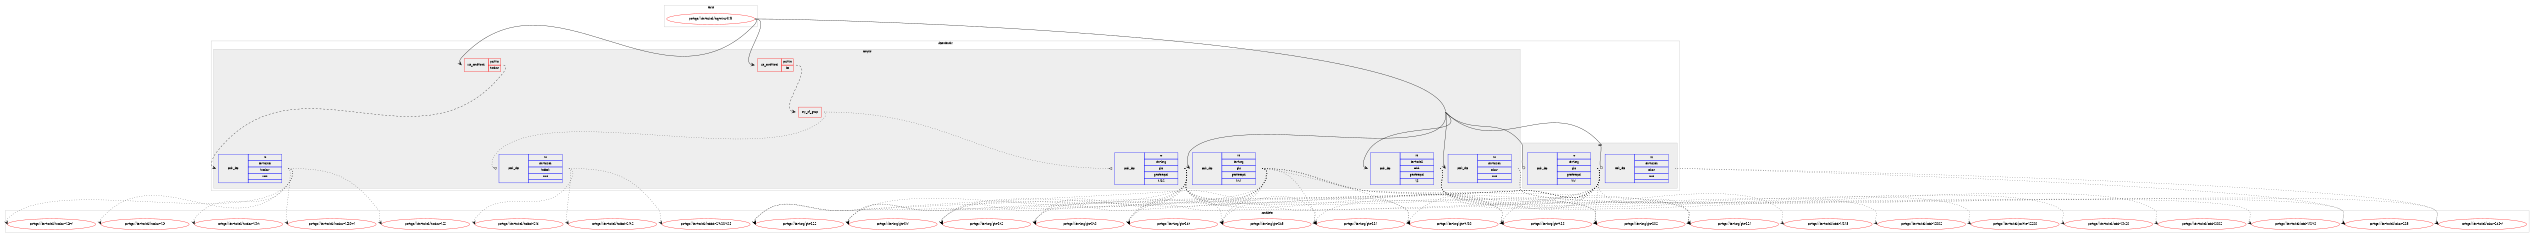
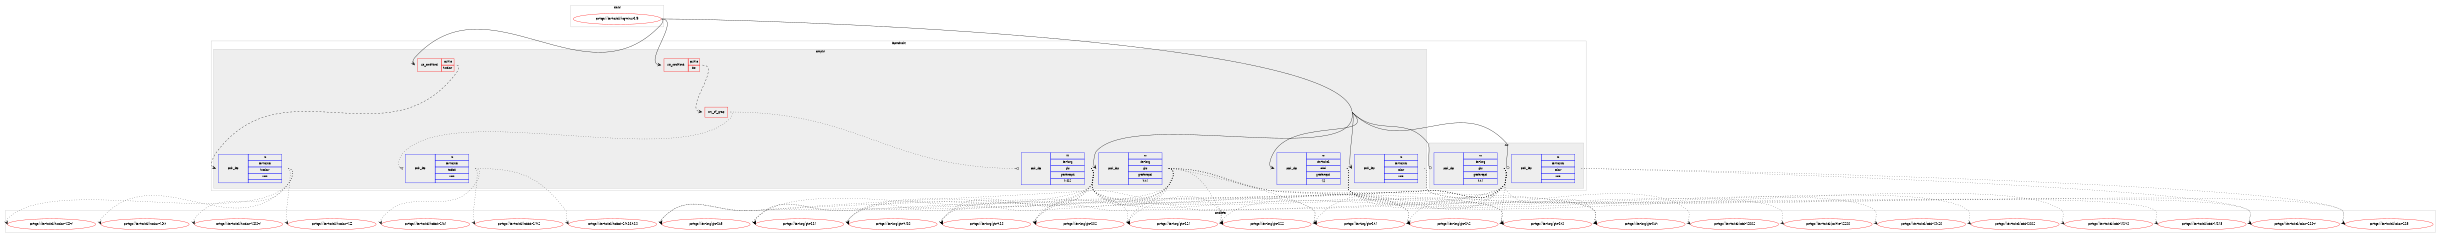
  digraph {
    compound=true
    concentrate=true
    fontname="Patrick Hand"
    fontsize=10
    newrank=true
    rankdir=TB
    ranksep=1.5
    node [color=red fontname="Patrick Hand" fontsize=10]
    edge [arrowhead=vee fontname="Patrick Hand" headport=w style=dotted tailport=e weight=100]
    n1 [label="portage://dev-haskell/hcg-minus-0.15" width=4]
    n2 [color=blue label=<<TABLE BORDER="0" CELLBORDER="1" CELLSPACING="0" CELLPADDING="4" WIDTH="220"><TR><TD ROWSPAN="6" CELLPADDING="30">pack_dep</TD></TR><TR><TD WIDTH="110">no</TD></TR><TR><TD>dev-haskell</TD></TR><TR><TD>haddock</TD></TR><TR><TD>none</TD></TR><TR><TD></TD></TR></TABLE>> shape=none]
    n3 [color=blue label=<<TABLE BORDER="0" CELLBORDER="1" CELLSPACING="0" CELLPADDING="4" WIDTH="220"><TR><TD ROWSPAN="6" CELLPADDING="30">pack_dep</TD></TR><TR><TD WIDTH="110">no</TD></TR><TR><TD>dev-lang</TD></TR><TR><TD>ghc</TD></TR><TR><TD>greaterequal</TD></TR><TR><TD>7.10.2</TD></TR></TABLE>> shape=none]
    n4 [label=<<TABLE BORDER="0" CELLBORDER="1" CELLSPACING="0" CELLPADDING="4"><TR><TD CELLPADDING="10">any_of_group</TD></TR></TABLE>> shape=none]
    n5 [label=<<TABLE BORDER="0" CELLBORDER="1" CELLSPACING="0" CELLPADDING="4"><TR><TD ROWSPAN="3" CELLPADDING="10">use_conditional</TD></TR><TR><TD>positive</TD></TR><TR><TD>doc</TD></TR></TABLE>> shape=none]
    n6 [color=blue label=<<TABLE BORDER="0" CELLBORDER="1" CELLSPACING="0" CELLPADDING="4" WIDTH="220"><TR><TD ROWSPAN="6" CELLPADDING="30">pack_dep</TD></TR><TR><TD WIDTH="110">no</TD></TR><TR><TD>dev-haskell</TD></TR><TR><TD>hscolour</TD></TR><TR><TD>none</TD></TR><TR><TD></TD></TR></TABLE>> shape=none]
    n7 [label=<<TABLE BORDER="0" CELLBORDER="1" CELLSPACING="0" CELLPADDING="4"><TR><TD ROWSPAN="3" CELLPADDING="10">use_conditional</TD></TR><TR><TD>positive</TD></TR><TR><TD>hscolour</TD></TR></TABLE>> shape=none]
    n8 [color=blue label=<<TABLE BORDER="0" CELLBORDER="1" CELLSPACING="0" CELLPADDING="4" WIDTH="220"><TR><TD ROWSPAN="6" CELLPADDING="30">pack_dep</TD></TR><TR><TD WIDTH="110">no</TD></TR><TR><TD>dev-haskell</TD></TR><TR><TD>cabal</TD></TR><TR><TD>greaterequal</TD></TR><TR><TD>1.8</TD></TR></TABLE>> shape=none]
    n9 [color=blue label=<<TABLE BORDER="0" CELLBORDER="1" CELLSPACING="0" CELLPADDING="4" WIDTH="220"><TR><TD ROWSPAN="6" CELLPADDING="30">pack_dep</TD></TR><TR><TD WIDTH="110">no</TD></TR><TR><TD>dev-haskell</TD></TR><TR><TD>colour</TD></TR><TR><TD>none</TD></TR><TR><TD></TD></TR></TABLE>> shape=none]
    n10 [color=blue label=<<TABLE BORDER="0" CELLBORDER="1" CELLSPACING="0" CELLPADDING="4" WIDTH="220"><TR><TD ROWSPAN="6" CELLPADDING="30">pack_dep</TD></TR><TR><TD WIDTH="110">no</TD></TR><TR><TD>dev-lang</TD></TR><TR><TD>ghc</TD></TR><TR><TD>greaterequal</TD></TR><TR><TD>7.4.1</TD></TR></TABLE>> shape=none]
    n11 [color=blue label=<<TABLE BORDER="0" CELLBORDER="1" CELLSPACING="0" CELLPADDING="4" WIDTH="220"><TR><TD ROWSPAN="6" CELLPADDING="30">pack_dep</TD></TR><TR><TD WIDTH="110">no</TD></TR><TR><TD>dev-lang</TD></TR><TR><TD>ghc</TD></TR><TR><TD>greaterequal</TD></TR><TR><TD>7.4.1</TD></TR></TABLE>> shape=none]
    n12 [color=blue label=<<TABLE BORDER="0" CELLBORDER="1" CELLSPACING="0" CELLPADDING="4" WIDTH="220"><TR><TD ROWSPAN="6" CELLPADDING="30">pack_dep</TD></TR><TR><TD WIDTH="110">no</TD></TR><TR><TD>dev-haskell</TD></TR><TR><TD>colour</TD></TR><TR><TD>none</TD></TR><TR><TD></TD></TR></TABLE>> shape=none]
    n13 [label="portage://dev-haskell/haddock-2.17.2" width=4]
    n14 [label="portage://dev-haskell/haddock-2.16.1" width=4]
    n15 [label="portage://dev-haskell/haddock-2.14.3.0.7.8.3" width=4]
    n16 [label="portage://dev-lang/ghc-8.8.1" width=4]
    n17 [label="portage://dev-lang/ghc-8.6.5" width=4]
    n18 [label="portage://dev-lang/ghc-8.6.4" width=4]
    n19 [label="portage://dev-lang/ghc-8.4.3" width=4]
    n20 [label="portage://dev-lang/ghc-8.4.2" width=4]
    n21 [label="portage://dev-lang/ghc-8.4.1" width=4]
    n22 [label="portage://dev-lang/ghc-8.2.2" width=4]
    n23 [label="portage://dev-lang/ghc-8.2.1" width=4]
    n24 [label="portage://dev-lang/ghc-8.0.2" width=4]
    n25 [label="portage://dev-lang/ghc-7.8.8" width=4]
    n26 [label="portage://dev-lang/ghc-7.10.3" width=4]
    n27 [label="portage://dev-haskell/hscolour-1.24.4" width=4]
-   n28 [label="portage://dev-haskell/hscolour-1.24" width=4]
-   n29 [label="portage://dev-haskell/hscolour-1.26-r1" width=4]
+   n29 [label="portage://dev-haskell/hscolour-1.23-r1" width=4]
    n30 [label="portage://dev-haskell/hscolour-1.22" width=4]
    n31 [label="portage://dev-haskell/hscolour-1.20.3-r1" width=4]
    n32 [label="portage://dev-haskell/cabal-2.0.0.2" width=4]
    n33 [label="portage://dev-haskell/cabal-1.24.2.0" width=4]
    n34 [label="portage://dev-haskell/positive-1.22.8.0" width=4]
    n35 [label="portage://dev-haskell/cabal-1.20.0.2" width=4]
    n36 [label="portage://dev-haskell/cabal-1.18.1.5" width=4]
    n37 [label="portage://dev-haskell/cabal-1.18.7.3" width=4]
    n38 [label="portage://dev-haskell/colour-2.3.5" width=4]
-   n39 [label="portage://dev-haskell/colour-2.6.3-r1" width=4]
+   n39 [label="portage://dev-haskell/colour-2.3.3-r1" width=4]
    subgraph cluster_1 {
      color=gray
      label=<<i>ebuild</i>>
      n1
    }
    subgraph cluster_2 {
      color=gray
      label=<<i>dependencies</i>>
      subgraph cluster_3 {
        color=gray
        fillcolor="#eeeeee"
        label=<<i>compile</i>>
        style=filled
        subgraph sub_4 {
          color=gray
          fillcolor="#eeeeee"
          label=<<i>compile</i>>
          style=filled
          n5
          subgraph sub_5 {
            color=gray
            fillcolor="#eeeeee"
            label=<<i>compile</i>>
            style=filled
            n4
            subgraph sub_6 {
              color=gray
              fillcolor="#eeeeee"
              label=<<i>compile</i>>
              style=filled
              n2
            }
            subgraph sub_7 {
              color=gray
              fillcolor="#eeeeee"
              label=<<i>compile</i>>
              style=filled
              n3
            }
          }
        }
        subgraph sub_8 {
          color=gray
          fillcolor="#eeeeee"
          label=<<i>compile</i>>
          style=filled
          n7
          subgraph sub_9 {
            color=gray
            fillcolor="#eeeeee"
            label=<<i>compile</i>>
            style=filled
            n6
          }
        }
        subgraph sub_10 {
          color=gray
          fillcolor="#eeeeee"
          label=<<i>compile</i>>
          style=filled
          n8
        }
        subgraph sub_11 {
          color=gray
          fillcolor="#eeeeee"
          label=<<i>compile</i>>
          style=filled
          n9
        }
        subgraph sub_12 {
          color=gray
          fillcolor="#eeeeee"
          label=<<i>compile</i>>
          style=filled
          n10
        }
      }
      subgraph cluster_13 {
        color=gray
        fillcolor="#eeeeee"
        label=<<i>compile and run</i>>
        style=filled
      }
      subgraph cluster_14 {
        color=gray
        fillcolor="#eeeeee"
        label=<<i>run</i>>
        style=filled
        subgraph sub_15 {
          color=gray
          fillcolor="#eeeeee"
          label=<<i>run</i>>
          style=filled
          n11
        }
        subgraph sub_16 {
          color=gray
          fillcolor="#eeeeee"
          label=<<i>run</i>>
          style=filled
          n12
        }
      }
    }
    subgraph cluster_17 {
      color=gray
      label=<<i>candidates</i>>
      rank=same
      subgraph sub_18 {
        color=black
        label=<<i>candidates</i>>
        nodesep=1
        rank=same
        n13
        n14
        n15
      }
      subgraph sub_19 {
        color=black
        label=<<i>candidates</i>>
        nodesep=1
        rank=same
        n16
        n17
        n18
        n19
        n20
        n21
        n22
        n23
        n24
        n25
        n26
      }
      subgraph sub_20 {
        color=black
        label=<<i>candidates</i>>
        nodesep=1
        rank=same
        n27
-       n28
        n29
        n30
        n31
      }
      subgraph sub_21 {
        color=black
        label=<<i>candidates</i>>
        nodesep=1
        rank=same
        n32
        n33
        n34
        n35
        n36
        n37
      }
      subgraph sub_22 {
        color=black
        label=<<i>candidates</i>>
        nodesep=1
        rank=same
        n38
        n39
      }
      subgraph sub_23 {
        color=black
        label=<<i>candidates</i>>
        nodesep=1
        rank=same
        n16
        n17
        n18
        n19
        n20
        n21
        n22
        n23
        n24
        n25
        n26
      }
      subgraph sub_24 {
        color=black
        label=<<i>candidates</i>>
        nodesep=1
        rank=same
        n38
        n39
      }
      subgraph sub_25 {
        color=black
        label=<<i>candidates</i>>
        nodesep=1
        rank=same
        n16
        n17
        n18
        n19
        n20
        n21
        n22
        n23
        n24
        n25
        n26
      }
    }
    n1 -> n5 [style=solid weight=20]
    n1 -> n7 [style=solid weight=20]
    n1 -> n8 [style=solid weight=20]
    n1 -> n9 [style=solid weight=20]
    n1 -> n10 [style=solid weight=20]
    n1 -> n11 [arrowhead=odot style=solid weight=20]
    n1 -> n12 [arrowhead=odot style=solid weight=20]
    n2 -> n13
    n2 -> n14
    n2 -> n15
    n3 -> n16
    n3 -> n17
    n3 -> n18
    n3 -> n19
    n3 -> n20
    n3 -> n21
    n3 -> n22
    n3 -> n23
    n3 -> n24
    n3 -> n25
    n3 -> n26
    n4 -> n2 [arrowhead=oinv weight=20]
    n4 -> n3 [arrowhead=oinv weight=20]
    n5 -> n4 [style=dashed weight=20]
    n6 -> n27
-   n6 -> n28
    n6 -> n29
    n6 -> n30
    n6 -> n31
    n7 -> n6 [style=dashed weight=20]
    n8 -> n32
    n8 -> n33
    n8 -> n34
    n8 -> n35
    n8 -> n36
    n8 -> n37
    n9 -> n38
    n9 -> n39
    n10 -> n16
    n10 -> n17
    n10 -> n18
    n10 -> n19
    n10 -> n20
    n10 -> n21
    n10 -> n22
    n10 -> n23
    n10 -> n24
    n10 -> n25
    n10 -> n26
    n11 -> n16
    n11 -> n17
    n11 -> n18
    n11 -> n19
    n11 -> n20
    n11 -> n21
    n11 -> n22
    n11 -> n23
    n11 -> n24
    n11 -> n25
    n11 -> n26
    n12 -> n38
    n12 -> n39
  }
